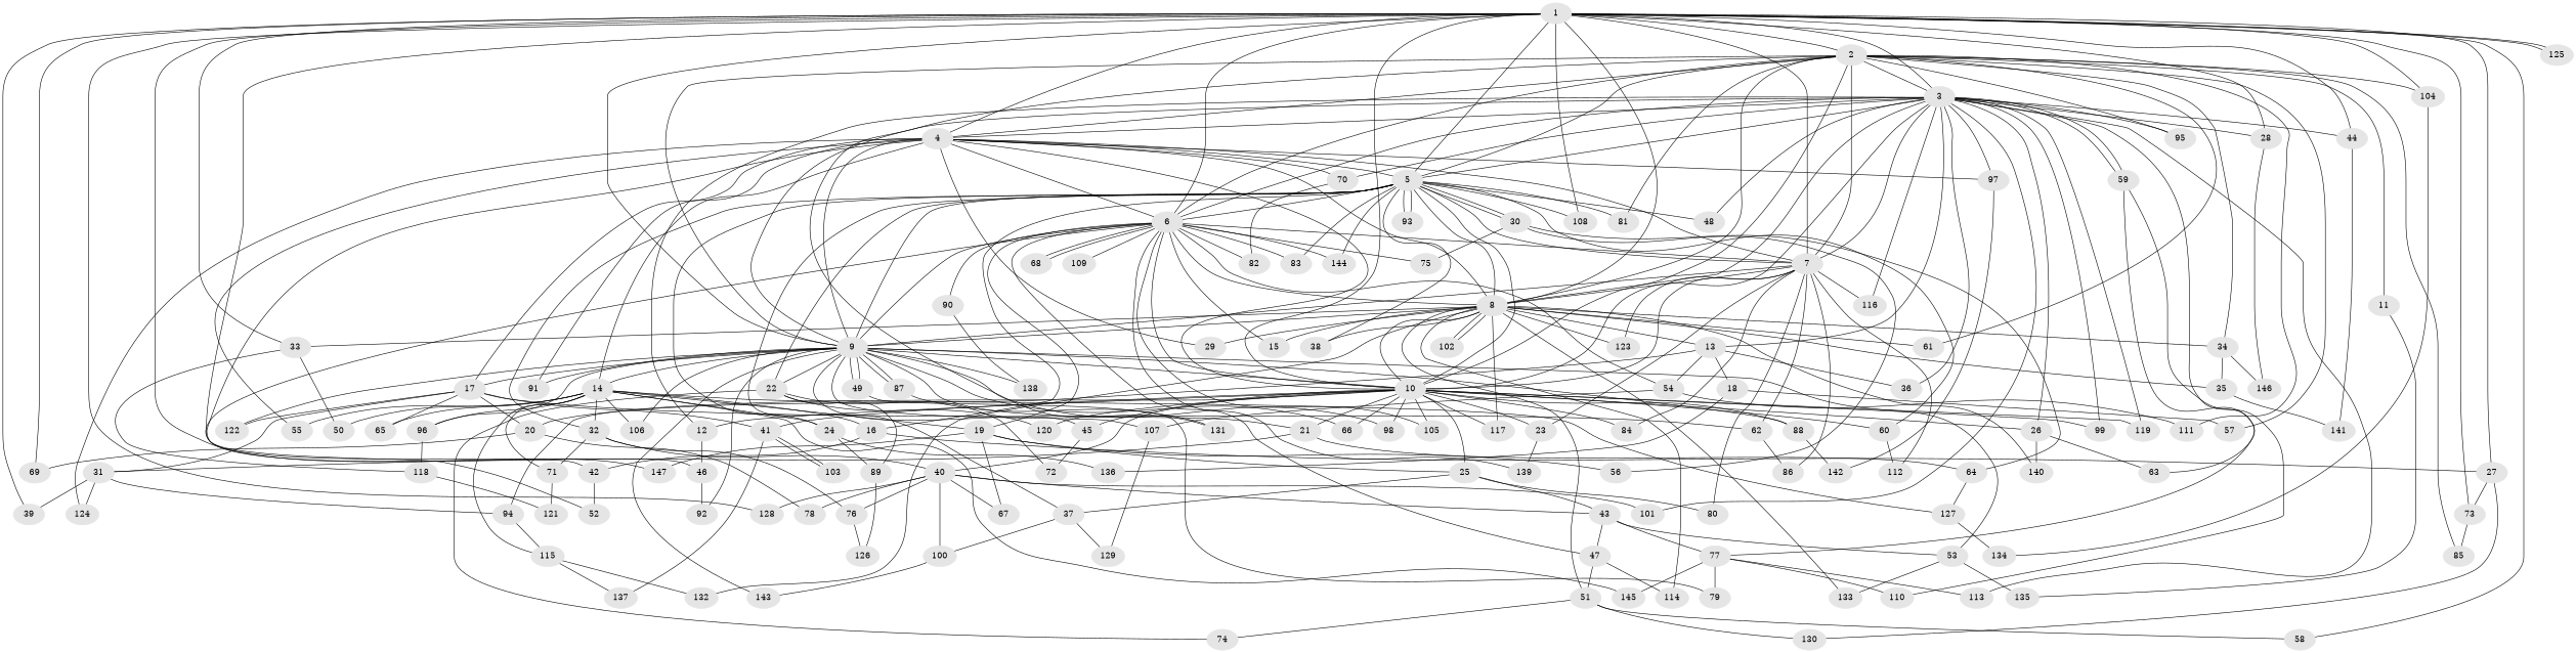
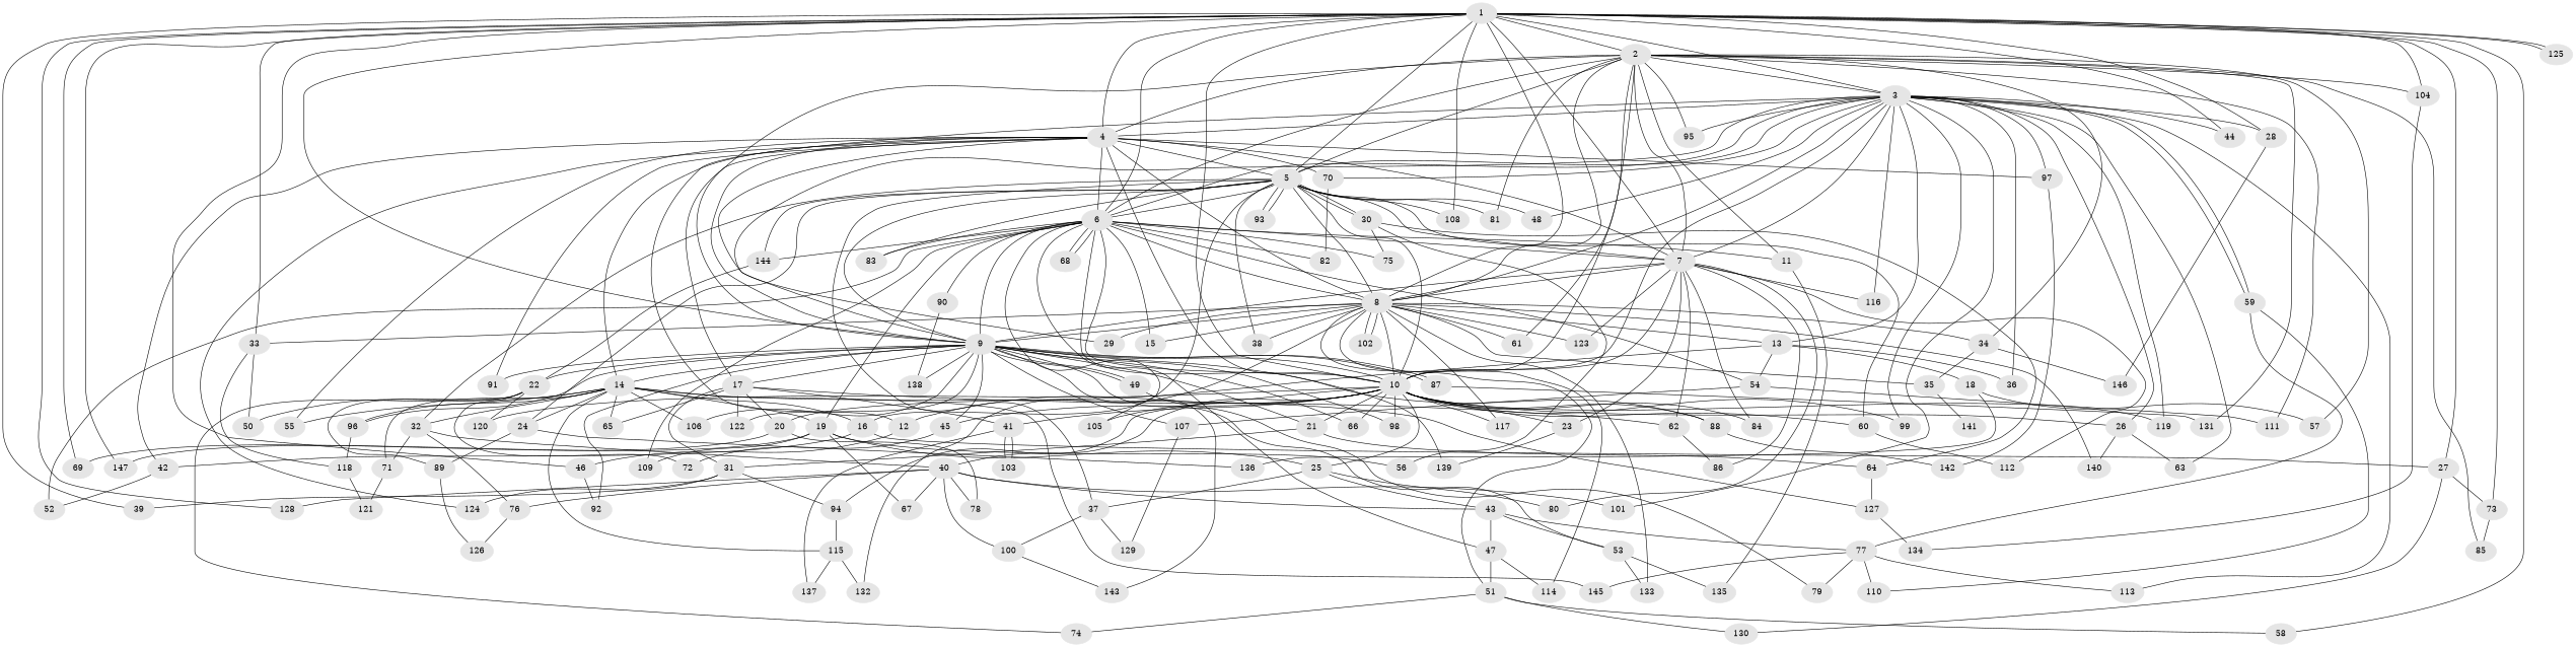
  graph {
    node [color=gray90 style=filled]
    1
    2
    3
    4
    5
    6
    7
    8
    9
    10
    27
    28
    33
    39
    44
    46
    58
    69
    73
    104
    108
    125
    128
    147
    11
    34
    57
    61
    81
    85
    95
    111
    131
    12
    13
    26
    36
    48
    59
    63
    70
    97
    99
    101
    113
    116
    119
    14
    17
    29
    42
    55
    91
    124
    16
    22
    24
    30
    32
    37
    38
    60
    83
    93
    144
    15
    19
    47
    52
    54
    68
    75
    82
    90
    105
    109
    139
    23
    62
    80
    84
    86
    112
    123
    35
    51
    102
    114
    117
    132
    133
    140
    21
    45
    49
    53
    66
    87
    88
    92
    96
    98
    106
    107
    122
    138
    143
    25
    40
    41
    94
    120
    130
    146
    50
    118
    141
    134
    135
    18
    20
    77
    110
    142
    65
    71
    115
    127
    145
    31
    72
    74
    89
    136
    56
    64
    76
    100
    129
    67
    79
    43
    78
    103
    137
    121
    126
    1 -- 2
    1 -- 3
    1 -- 4
    1 -- 5
    1 -- 6
    1 -- 7
    1 -- 8
    1 -- 9
    1 -- 10
    1 -- 27
    1 -- 28
    1 -- 33
    1 -- 39
    1 -- 44
    1 -- 46
    1 -- 58
    1 -- 69
    1 -- 73
    1 -- 104
    1 -- 108
    1 -- 125
    1 -- 125
    1 -- 128
    1 -- 147
    2 -- 3
    2 -- 4
    2 -- 5
    2 -- 6
    2 -- 7
    2 -- 8
    2 -- 9
    2 -- 10
    2 -- 104
    2 -- 11
    2 -- 34
    2 -- 57
    2 -- 61
    2 -- 81
    2 -- 85
    2 -- 95
    2 -- 111
    2 -- 131
    3 -- 4
    3 -- 5
    3 -- 6
    3 -- 7
    3 -- 8
    3 -- 9
    3 -- 10
    3 -- 28
    3 -- 44
    3 -- 95
    3 -- 12
    3 -- 13
    3 -- 26
    3 -- 36
    3 -- 48
    3 -- 59
    3 -- 59
    3 -- 63
    3 -- 70
    3 -- 97
    3 -- 99
    3 -- 101
    3 -- 113
    3 -- 116
    3 -- 119
    4 -- 5
    4 -- 6
    4 -- 7
    4 -- 8
    4 -- 9
    4 -- 10
    4 -- 70
    4 -- 97
    4 -- 14
    4 -- 17
    4 -- 29
    4 -- 42
    4 -- 55
    4 -- 91
    4 -- 124
    5 -- 6
    5 -- 7
    5 -- 8
    5 -- 9
    5 -- 10
    5 -- 108
    5 -- 81
    5 -- 48
    5 -- 16
-   5 -- 22
+   144 -- 22
    5 -- 24
    5 -- 30
    5 -- 30
    5 -- 32
    5 -- 37
    5 -- 38
    5 -- 60
    5 -- 83
    5 -- 93
    5 -- 93
    5 -- 144
    6 -- 7
    6 -- 8
    6 -- 9
    6 -- 10
+   6 -- 11
    6 -- 83
    6 -- 144
    6 -- 15
    6 -- 19
    6 -- 47
    6 -- 52
    6 -- 54
    6 -- 68
    6 -- 68
    6 -- 75
    6 -- 82
    6 -- 90
    6 -- 105
    6 -- 109
    6 -- 139
    7 -- 8
    7 -- 9
    7 -- 10
    7 -- 116
    7 -- 23
    7 -- 62
    7 -- 80
    7 -- 84
    7 -- 86
    7 -- 112
    7 -- 123
    8 -- 9
    8 -- 10
    8 -- 33
    8 -- 34
    8 -- 61
    8 -- 13
    8 -- 29
    8 -- 38
    8 -- 15
    8 -- 123
    8 -- 35
    8 -- 51
    8 -- 102
    8 -- 102
    8 -- 114
    8 -- 117
    8 -- 132
    8 -- 133
    8 -- 140
    9 -- 10
    9 -- 14
    9 -- 17
    9 -- 91
    9 -- 22
    9 -- 21
    9 -- 45
    9 -- 49
    9 -- 49
    9 -- 53
    9 -- 66
    9 -- 87
    9 -- 87
    9 -- 88
    9 -- 92
    9 -- 96
    9 -- 98
    9 -- 106
    9 -- 107
    9 -- 122
    9 -- 138
    9 -- 143
    10 -- 12
    10 -- 26
    10 -- 99
    10 -- 119
    10 -- 60
    10 -- 105
    10 -- 23
    10 -- 84
    10 -- 117
    10 -- 21
    10 -- 45
    10 -- 66
    10 -- 88
    10 -- 98
    10 -- 25
    10 -- 40
    10 -- 41
    10 -- 94
    10 -- 120
    27 -- 73
    27 -- 130
    28 -- 146
    33 -- 50
    33 -- 118
-   44 -- 141
    46 -- 92
    73 -- 85
    104 -- 134
    11 -- 135
    34 -- 35
    34 -- 146
    12 -- 46
    13 -- 36
    13 -- 54
    13 -- 18
    13 -- 20
    26 -- 63
    26 -- 140
    59 -- 77
    59 -- 110
    70 -- 82
    97 -- 142
    14 -- 55
    14 -- 16
    14 -- 24
    14 -- 32
    14 -- 19
    14 -- 96
    14 -- 106
    14 -- 50
    14 -- 65
    14 -- 71
    14 -- 115
    14 -- 127
    14 -- 145
    17 -- 62
    17 -- 122
    17 -- 41
    17 -- 20
    17 -- 65
    17 -- 31
    42 -- 52
    16 -- 27
    16 -- 42
    22 -- 120
    22 -- 72
    22 -- 74
    22 -- 89
    24 -- 89
    24 -- 136
    30 -- 75
    30 -- 56
    30 -- 64
    32 -- 40
    32 -- 71
    32 -- 76
    37 -- 100
    37 -- 129
    60 -- 112
    19 -- 147
+   19 -- 109
    19 -- 25
    19 -- 56
    19 -- 67
    47 -- 51
    47 -- 114
    54 -- 111
    54 -- 107
    90 -- 138
    23 -- 139
    62 -- 86
    35 -- 141
    51 -- 58
    51 -- 130
    51 -- 74
    21 -- 31
    21 -- 64
    45 -- 72
    49 -- 79
    53 -- 133
    53 -- 135
    87 -- 131
    88 -- 142
    96 -- 118
    107 -- 129
    25 -- 37
    25 -- 80
    25 -- 43
    40 -- 128
    40 -- 101
    40 -- 76
    40 -- 100
    40 -- 67
    40 -- 43
    40 -- 78
    41 -- 103
    41 -- 103
    41 -- 137
    94 -- 115
    118 -- 121
    18 -- 57
    18 -- 136
    20 -- 69
    20 -- 78
    77 -- 113
    77 -- 110
    77 -- 145
    77 -- 79
    71 -- 121
    115 -- 132
    115 -- 137
    127 -- 134
    31 -- 39
    31 -- 124
    31 -- 94
    89 -- 126
    64 -- 127
    76 -- 126
    100 -- 143
    43 -- 47
    43 -- 53
    43 -- 77
  }
